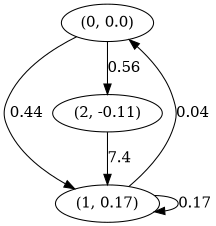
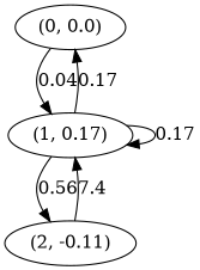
  digraph {
    n1 [label="(0, 0.0)"]
    n2 [label="(1, 0.17)"]
    n3 [label="(2, -0.11)"]
-   n1 -> n2 [label=0.44]
-   n2 -> n1 [label=0.04]
+   n1 -> n2 [label=0.04]
+   n2 -> n1 [label=0.17]
    n2 -> n2 [label=0.17]
-   n1 -> n3 [label=0.56]
+   n2 -> n3 [label=0.56]
    n3 -> n2 [label=7.4]
  }
